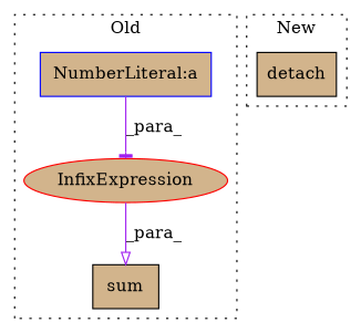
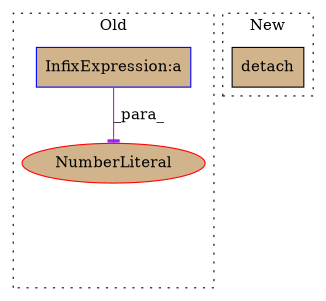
  digraph {
    node [a=32 color=black fillcolor=tan shape=box style=filled]
    edge [color=purple]
-   n1 [l="4,1" label=sum s="4670,4737"]
-   n2 [a=34 color=red l=1 label=InfixExpression s=4736 shape=ellipse]
-   n3 [a=27 color=blue l=3 label="NumberLiteral:a" s=4701]
+   n2 [a=34 color=red l=1 label=NumberLiteral s=4736 shape=ellipse]
+   n3 [a=27 color=blue l=3 label="InfixExpression:a" s=4701]
    n4 [l=8 label=detach s=5107]
    subgraph cluster_1 {
      label=Old
      style=dotted
-     n1
      n2
      n3
    }
    subgraph cluster_2 {
      label=New
      style=dotted
      n4
    }
-   n2 -> n1 [arrowhead=onormal label=_para_]
    n3 -> n2 [arrowhead=tee label=_para_]
  }
